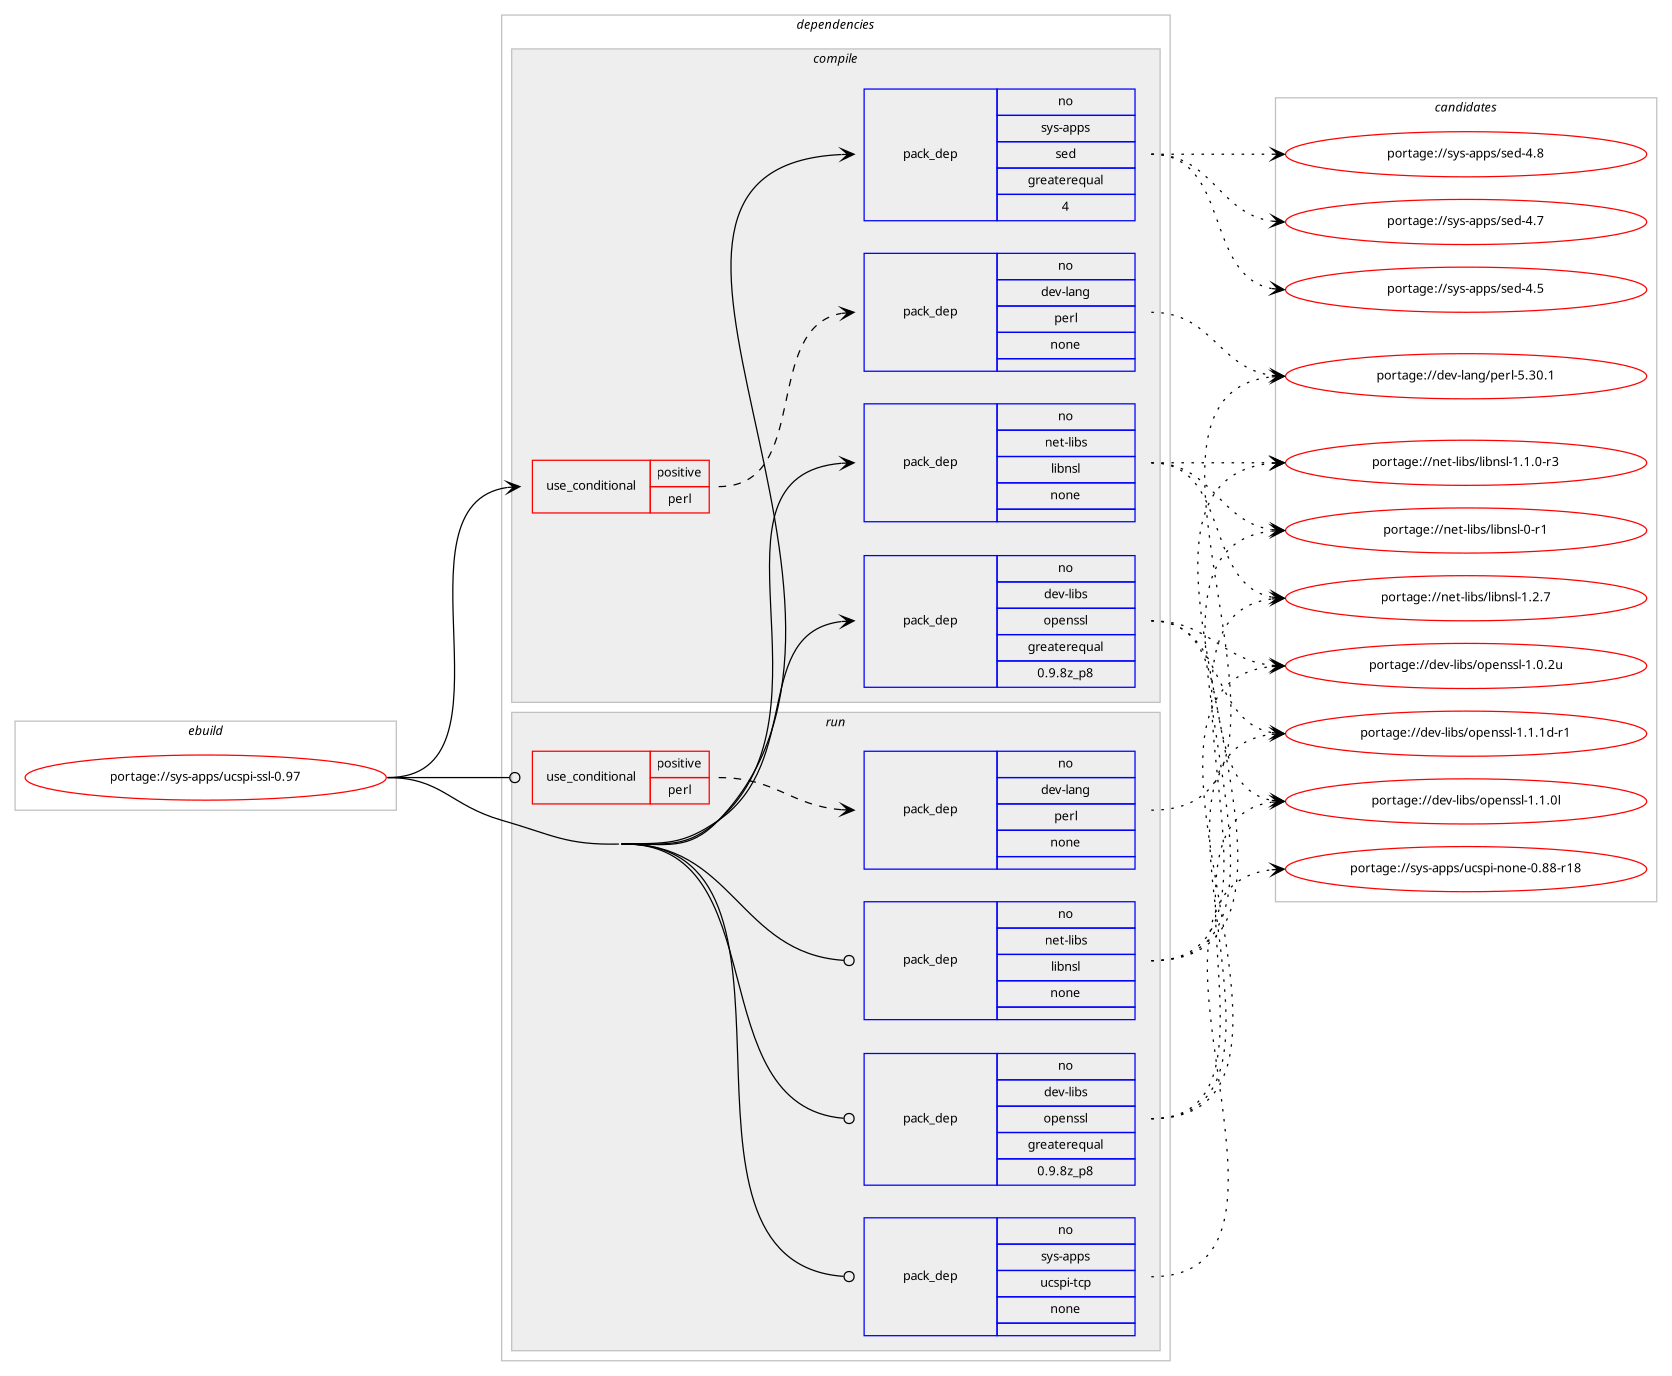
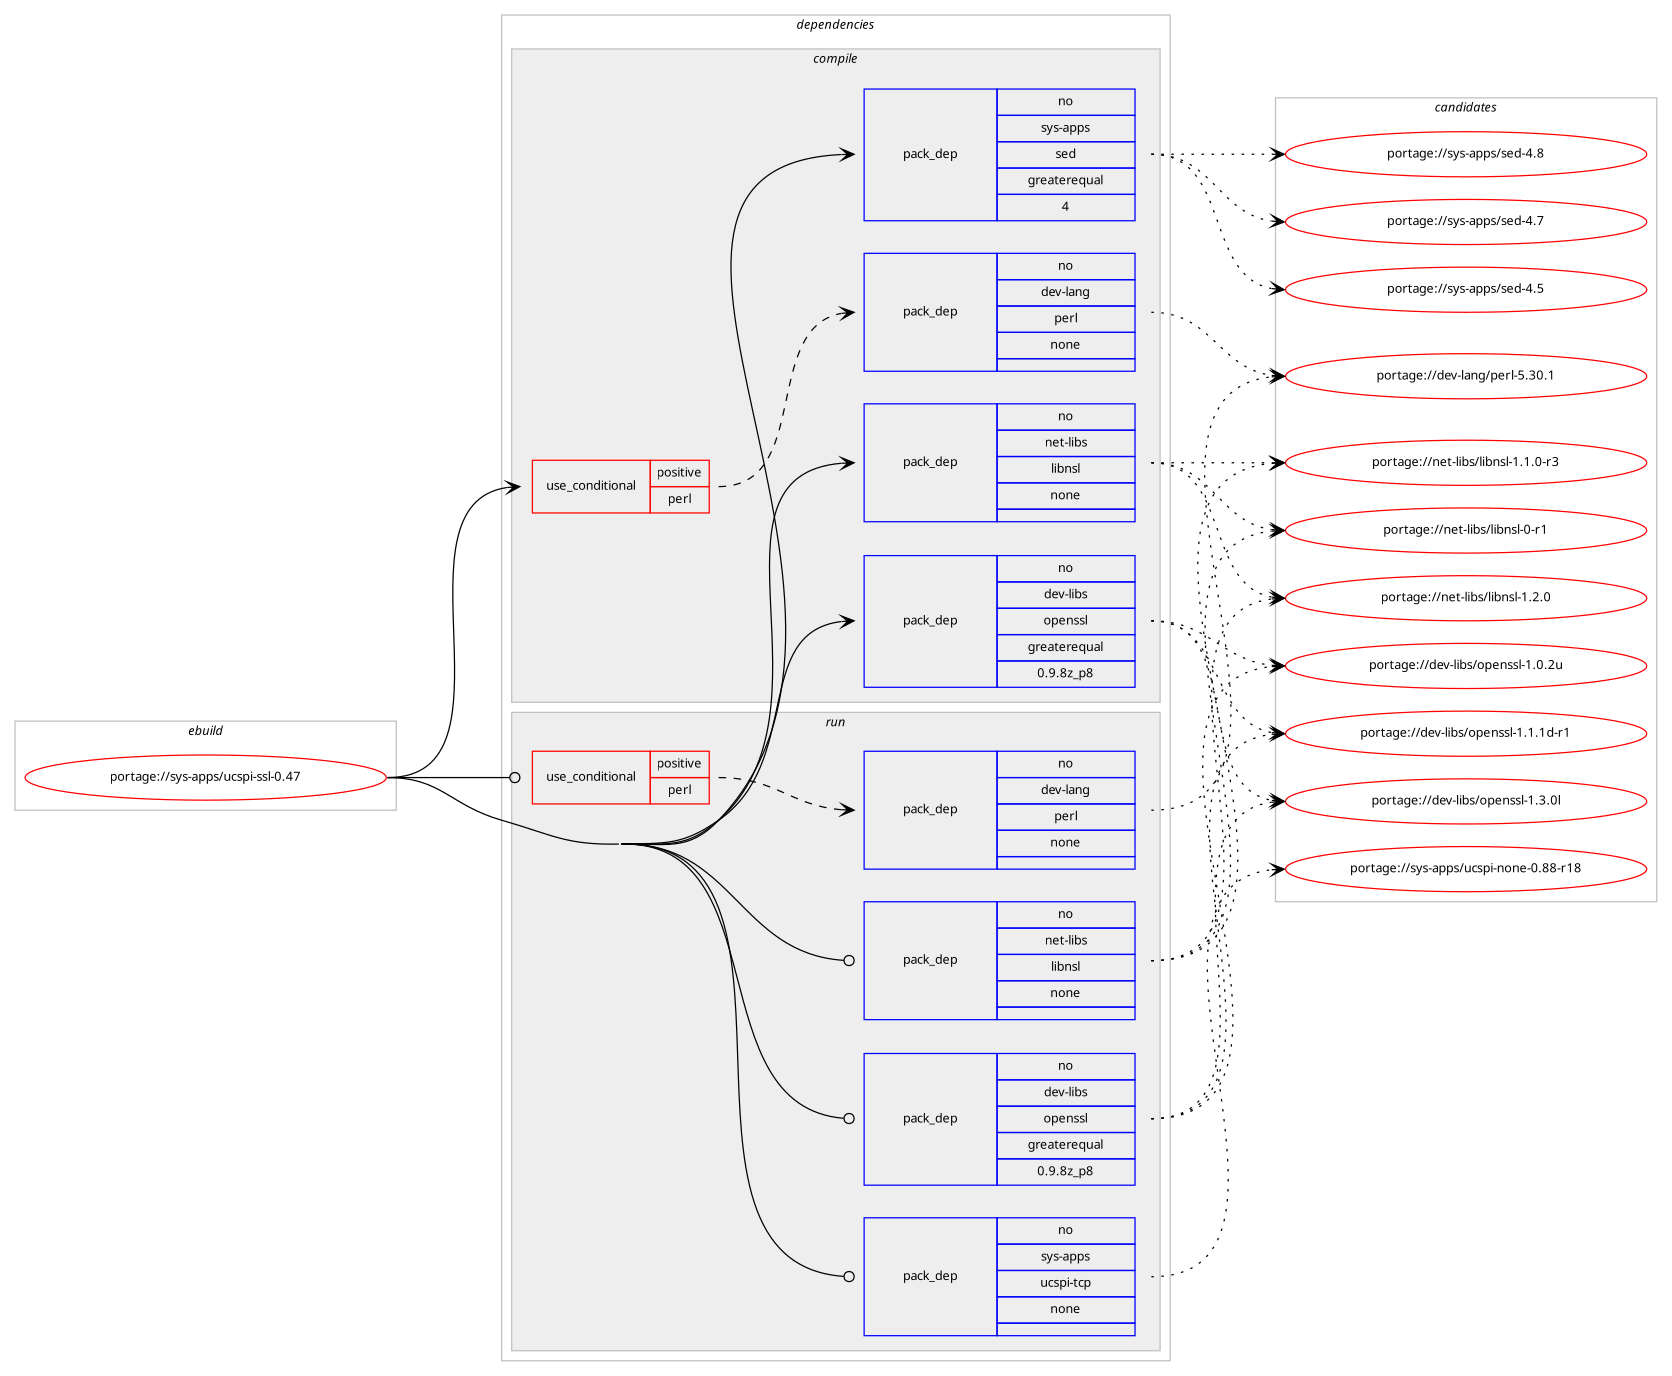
  digraph {
    compound=true
    concentrate=true
    fontname="Noto Sans"
    fontsize=10
    newrank=true
    rankdir=LR
    ranksep=1.5
    node [color=red fontname="Noto Sans" fontsize=10]
    edge [arrowhead=vee fontname="Noto Sans" headport=w style=dotted tailport=e weight=100]
-   n1 [label="portage://sys-apps/ucspi-ssl-0.97" width=4]
+   n1 [label="portage://sys-apps/ucspi-ssl-0.47" width=4]
    n2 [color=blue label=<<TABLE BORDER="0" CELLBORDER="1" CELLSPACING="0" CELLPADDING="4" WIDTH="220"><TR><TD ROWSPAN="6" CELLPADDING="30">pack_dep</TD></TR><TR><TD WIDTH="110">no</TD></TR><TR><TD>dev-lang</TD></TR><TR><TD>perl</TD></TR><TR><TD>none</TD></TR><TR><TD></TD></TR></TABLE>> shape=none]
    n3 [label=<<TABLE BORDER="0" CELLBORDER="1" CELLSPACING="0" CELLPADDING="4"><TR><TD ROWSPAN="3" CELLPADDING="10">use_conditional</TD></TR><TR><TD>positive</TD></TR><TR><TD>perl</TD></TR></TABLE>> shape=none]
    n4 [color=blue label=<<TABLE BORDER="0" CELLBORDER="1" CELLSPACING="0" CELLPADDING="4" WIDTH="220"><TR><TD ROWSPAN="6" CELLPADDING="30">pack_dep</TD></TR><TR><TD WIDTH="110">no</TD></TR><TR><TD>dev-libs</TD></TR><TR><TD>openssl</TD></TR><TR><TD>greaterequal</TD></TR><TR><TD>0.9.8z_p8</TD></TR></TABLE>> shape=none]
    n5 [color=blue label=<<TABLE BORDER="0" CELLBORDER="1" CELLSPACING="0" CELLPADDING="4" WIDTH="220"><TR><TD ROWSPAN="6" CELLPADDING="30">pack_dep</TD></TR><TR><TD WIDTH="110">no</TD></TR><TR><TD>net-libs</TD></TR><TR><TD>libnsl</TD></TR><TR><TD>none</TD></TR><TR><TD></TD></TR></TABLE>> shape=none]
    n6 [color=blue label=<<TABLE BORDER="0" CELLBORDER="1" CELLSPACING="0" CELLPADDING="4" WIDTH="220"><TR><TD ROWSPAN="6" CELLPADDING="30">pack_dep</TD></TR><TR><TD WIDTH="110">no</TD></TR><TR><TD>sys-apps</TD></TR><TR><TD>sed</TD></TR><TR><TD>greaterequal</TD></TR><TR><TD>4</TD></TR></TABLE>> shape=none]
    n7 [color=blue label=<<TABLE BORDER="0" CELLBORDER="1" CELLSPACING="0" CELLPADDING="4" WIDTH="220"><TR><TD ROWSPAN="6" CELLPADDING="30">pack_dep</TD></TR><TR><TD WIDTH="110">no</TD></TR><TR><TD>dev-lang</TD></TR><TR><TD>perl</TD></TR><TR><TD>none</TD></TR><TR><TD></TD></TR></TABLE>> shape=none]
    n8 [label=<<TABLE BORDER="0" CELLBORDER="1" CELLSPACING="0" CELLPADDING="4"><TR><TD ROWSPAN="3" CELLPADDING="10">use_conditional</TD></TR><TR><TD>positive</TD></TR><TR><TD>perl</TD></TR></TABLE>> shape=none]
    n9 [color=blue label=<<TABLE BORDER="0" CELLBORDER="1" CELLSPACING="0" CELLPADDING="4" WIDTH="220"><TR><TD ROWSPAN="6" CELLPADDING="30">pack_dep</TD></TR><TR><TD WIDTH="110">no</TD></TR><TR><TD>dev-libs</TD></TR><TR><TD>openssl</TD></TR><TR><TD>greaterequal</TD></TR><TR><TD>0.9.8z_p8</TD></TR></TABLE>> shape=none]
    n10 [color=blue label=<<TABLE BORDER="0" CELLBORDER="1" CELLSPACING="0" CELLPADDING="4" WIDTH="220"><TR><TD ROWSPAN="6" CELLPADDING="30">pack_dep</TD></TR><TR><TD WIDTH="110">no</TD></TR><TR><TD>net-libs</TD></TR><TR><TD>libnsl</TD></TR><TR><TD>none</TD></TR><TR><TD></TD></TR></TABLE>> shape=none]
    n11 [color=blue label=<<TABLE BORDER="0" CELLBORDER="1" CELLSPACING="0" CELLPADDING="4" WIDTH="220"><TR><TD ROWSPAN="6" CELLPADDING="30">pack_dep</TD></TR><TR><TD WIDTH="110">no</TD></TR><TR><TD>sys-apps</TD></TR><TR><TD>ucspi-tcp</TD></TR><TR><TD>none</TD></TR><TR><TD></TD></TR></TABLE>> shape=none]
    n12 [label="portage://dev-lang/perl-5.30.1" width=4]
    n13 [label="portage://dev-libs/openssl-1.1.1d-r1" width=4]
-   n14 [label="portage://dev-libs/openssl-1.1.0l" width=4]
+   n14 [label="portage://dev-libs/openssl-1.3.0l" width=4]
    n15 [label="portage://dev-libs/openssl-1.0.2u" width=4]
-   n16 [label="portage://net-libs/libnsl-1.2.7" width=4]
+   n16 [label="portage://net-libs/libnsl-1.2.0" width=4]
    n17 [label="portage://net-libs/libnsl-1.1.0-r3" width=4]
    n18 [label="portage://net-libs/libnsl-0-r1" width=4]
    n19 [label="portage://sys-apps/sed-4.8" width=4]
    n20 [label="portage://sys-apps/sed-4.7" width=4]
    n21 [label="portage://sys-apps/sed-4.5" width=4]
    n22 [label="portage://sys-apps/ucspi-none-0.88-r18" width=4]
    subgraph cluster_1 {
      color=gray
      label=<<i>ebuild</i>>
      rank=same
      n1
    }
    subgraph cluster_2 {
      color=gray
      label=<<i>dependencies</i>>
      subgraph cluster_3 {
        color=gray
        fillcolor="#eeeeee"
        label=<<i>compile</i>>
        style=filled
        subgraph sub_4 {
          color=gray
          fillcolor="#eeeeee"
          label=<<i>compile</i>>
          style=filled
          n3
          subgraph sub_5 {
            color=gray
            fillcolor="#eeeeee"
            label=<<i>compile</i>>
            style=filled
            n2
          }
        }
        subgraph sub_6 {
          color=gray
          fillcolor="#eeeeee"
          label=<<i>compile</i>>
          style=filled
          n4
        }
        subgraph sub_7 {
          color=gray
          fillcolor="#eeeeee"
          label=<<i>compile</i>>
          style=filled
          n5
        }
        subgraph sub_8 {
          color=gray
          fillcolor="#eeeeee"
          label=<<i>compile</i>>
          style=filled
          n6
        }
      }
      subgraph cluster_9 {
        color=gray
        fillcolor="#eeeeee"
        label=<<i>compile and run</i>>
        style=filled
      }
      subgraph cluster_10 {
        color=gray
        fillcolor="#eeeeee"
        label=<<i>run</i>>
        style=filled
        subgraph sub_11 {
          color=gray
          fillcolor="#eeeeee"
          label=<<i>run</i>>
          style=filled
          n8
          subgraph sub_12 {
            color=gray
            fillcolor="#eeeeee"
            label=<<i>run</i>>
            style=filled
            n7
          }
        }
        subgraph sub_13 {
          color=gray
          fillcolor="#eeeeee"
          label=<<i>run</i>>
          style=filled
          n9
        }
        subgraph sub_14 {
          color=gray
          fillcolor="#eeeeee"
          label=<<i>run</i>>
          style=filled
          n10
        }
        subgraph sub_15 {
          color=gray
          fillcolor="#eeeeee"
          label=<<i>run</i>>
          style=filled
          n11
        }
      }
    }
    subgraph cluster_16 {
      color=gray
      label=<<i>candidates</i>>
      rank=same
      subgraph sub_17 {
        color=black
        label=<<i>candidates</i>>
        nodesep=1
        rank=same
        n12
      }
      subgraph sub_18 {
        color=black
        label=<<i>candidates</i>>
        nodesep=1
        rank=same
        n13
        n14
        n15
      }
      subgraph sub_19 {
        color=black
        label=<<i>candidates</i>>
        nodesep=1
        rank=same
        n16
        n17
        n18
      }
      subgraph sub_20 {
        color=black
        label=<<i>candidates</i>>
        nodesep=1
        rank=same
        n19
        n20
        n21
      }
      subgraph sub_21 {
        color=black
        label=<<i>candidates</i>>
        nodesep=1
        rank=same
        n12
      }
      subgraph sub_22 {
        color=black
        label=<<i>candidates</i>>
        nodesep=1
        rank=same
        n13
        n14
        n15
      }
      subgraph sub_23 {
        color=black
        label=<<i>candidates</i>>
        nodesep=1
        rank=same
        n16
        n17
        n18
      }
      subgraph sub_24 {
        color=black
        label=<<i>candidates</i>>
        nodesep=1
        rank=same
        n22
      }
    }
    n1 -> n3 [style=solid weight=20]
    n1 -> n4 [style=solid weight=20]
    n1 -> n5 [style=solid weight=20]
    n1 -> n6 [style=solid weight=20]
    n1 -> n8 [arrowhead=odot style=solid weight=20]
    n1 -> n9 [arrowhead=odot style=solid weight=20]
    n1 -> n10 [arrowhead=odot style=solid weight=20]
    n1 -> n11 [arrowhead=odot style=solid weight=20]
    n2 -> n12
    n3 -> n2 [style=dashed weight=20]
    n4 -> n13
    n4 -> n14
    n4 -> n15
    n5 -> n16
    n5 -> n17
    n5 -> n18
    n6 -> n19
    n6 -> n20
    n6 -> n21
    n7 -> n12
    n8 -> n7 [style=dashed weight=20]
    n9 -> n13
    n9 -> n14
    n9 -> n15
    n10 -> n16
    n10 -> n17
    n10 -> n18
    n11 -> n22
  }
